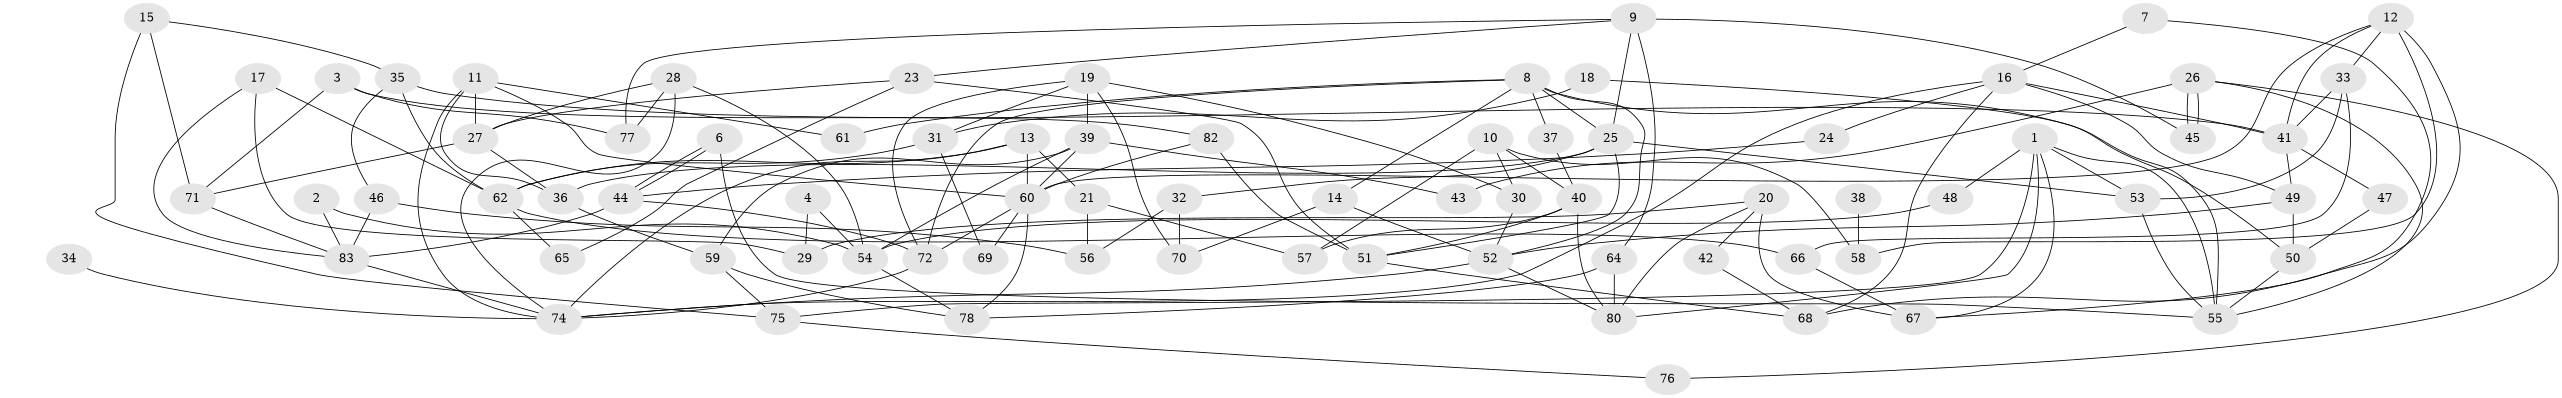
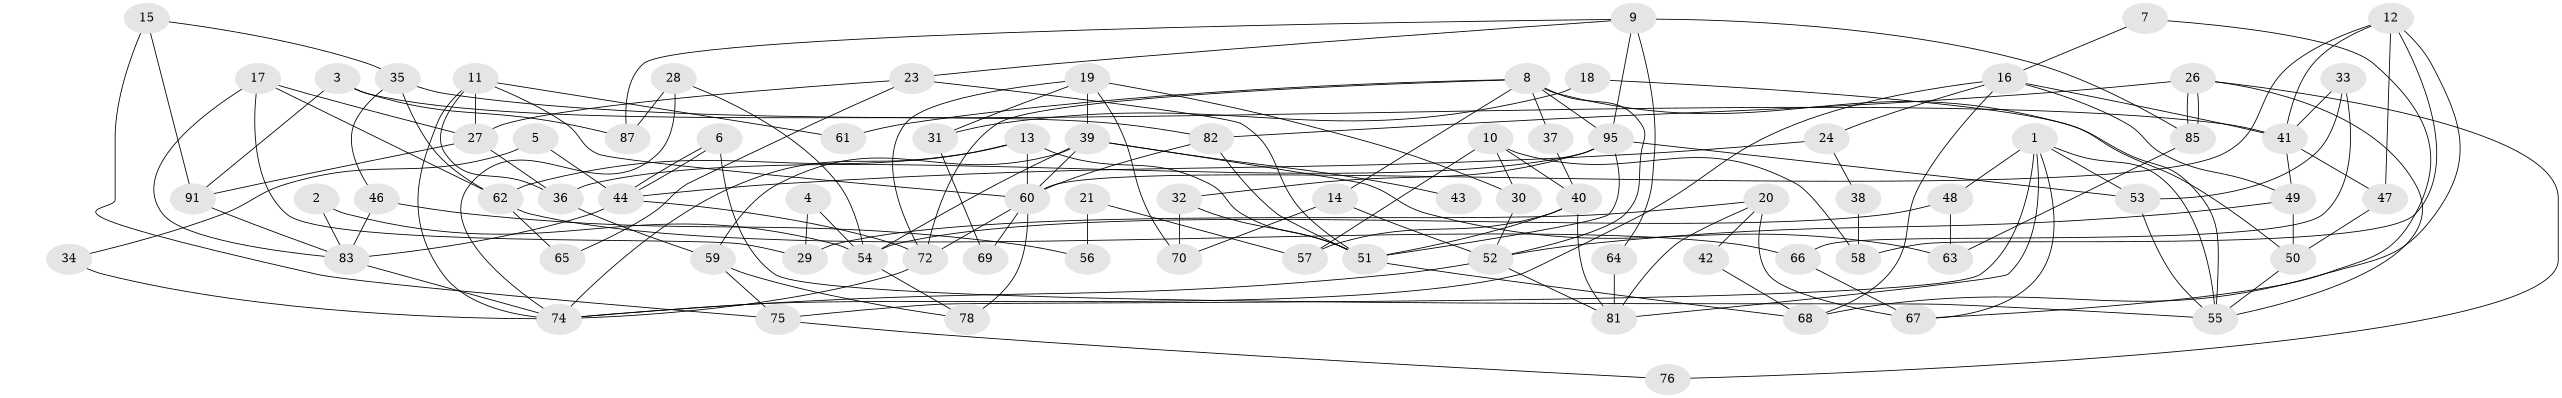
  graph {
    node [color=gray90 style=filled]
    1
    48
    53
    55
    67
    75
-   80
+   80 [label=81]
    54
+   63
    76
    2
    n12 [label=83]
    78
    74
    n15 [label=82]
    3
-   71
-   77
+   71 [label=91]
+   77 [label=87]
    60
    51
    4
    29
+   5
    34
    44
    72
    6
    7
    16
    41
    68
    24
    49
    8
    14
-   25
+   25 [label=95]
    37
    50
    52
    61
    70
    36
    32
    40
    9
    23
-   45
+   45 [label=85]
    64
    27
    65
    10
    57
    30
    58
    11
    59
    69
    12
    33
    66
    47
    13
    21
    62
    56
    15
    35
    46
    38
    17
    18
    31
    19
    39
    43
    20
    42
    26
    28
    1 -- 48
    1 -- 53
    1 -- 55
    1 -- 67
    1 -- 75
    1 -- 80
    48 -- 54
+   48 -- 63
    53 -- 55
    75 -- 76
    54 -- 78
    2 -- 54
    2 -- n12
    n12 -- 74
    n15 -- 60
    n15 -- 51
    3 -- n15
    3 -- 71
    3 -- 77
    71 -- n12
    60 -- 78
    60 -- 72
    60 -- 69
    51 -- 68
    4 -- 54
    4 -- 29
+   5 -- 34
+   5 -- 44
    34 -- 74
    44 -- n12
    44 -- 72
    72 -- 74
    6 -- 55
    6 -- 44
    6 -- 44
    7 -- 67
    7 -- 16
    16 -- 74
    16 -- 41
    16 -- 68
    16 -- 24
    16 -- 49
    41 -- 49
    41 -- 47
    24 -- 44
+   24 -- 38
    49 -- 50
    49 -- 52
    8 -- 72
    8 -- 14
    8 -- 25
    8 -- 37
    8 -- 50
    8 -- 52
    8 -- 61
    14 -- 52
    14 -- 70
    25 -- 53
    25 -- 51
    25 -- 36
    25 -- 32
    37 -- 40
    50 -- 55
    52 -- 80
    52 -- 74
    36 -- 59
    32 -- 70
-   32 -- 56
+   32 -- 51
    40 -- 80
    40 -- 51
    40 -- 57
    9 -- 77
    9 -- 25
    9 -- 23
    9 -- 45
    9 -- 64
    23 -- 51
    23 -- 27
    23 -- 65
+   45 -- 63
    64 -- 80
-   64 -- 78
    27 -- 71
    27 -- 36
    10 -- 40
    10 -- 57
    10 -- 30
    10 -- 58
    30 -- 52
    11 -- 74
    11 -- 60
    11 -- 61
    11 -- 36
    11 -- 27
    59 -- 75
    59 -- 78
    12 -- 60
    12 -- 41
    12 -- 68
    12 -- 58
-   12 -- 33
+   12 -- 47
    33 -- 53
    33 -- 41
    33 -- 66
    66 -- 67
    47 -- 50
    13 -- 74
    13 -- 60
-   13 -- 21
+   13 -- 51
    13 -- 62
    21 -- 57
    21 -- 56
    62 -- 65
    62 -- 66
    15 -- 75
    15 -- 71
    15 -- 35
    35 -- 41
    35 -- 62
    35 -- 46
    46 -- n12
    46 -- 56
    38 -- 58
    17 -- n12
    17 -- 29
-   28 -- 27
+   17 -- 27
    17 -- 62
    18 -- 55
    18 -- 31
    31 -- 69
-   31 -- 62
    19 -- 72
    19 -- 70
    19 -- 30
    19 -- 31
    19 -- 39
    39 -- 54
+   39 -- 63
    39 -- 60
    39 -- 59
    39 -- 43
    20 -- 67
    20 -- 80
    20 -- 29
    20 -- 42
    42 -- 68
    26 -- 55
    26 -- 76
    26 -- 45
    26 -- 45
-   26 -- 43
+   26 -- n15
    28 -- 54
    28 -- 74
    28 -- 77
  }
